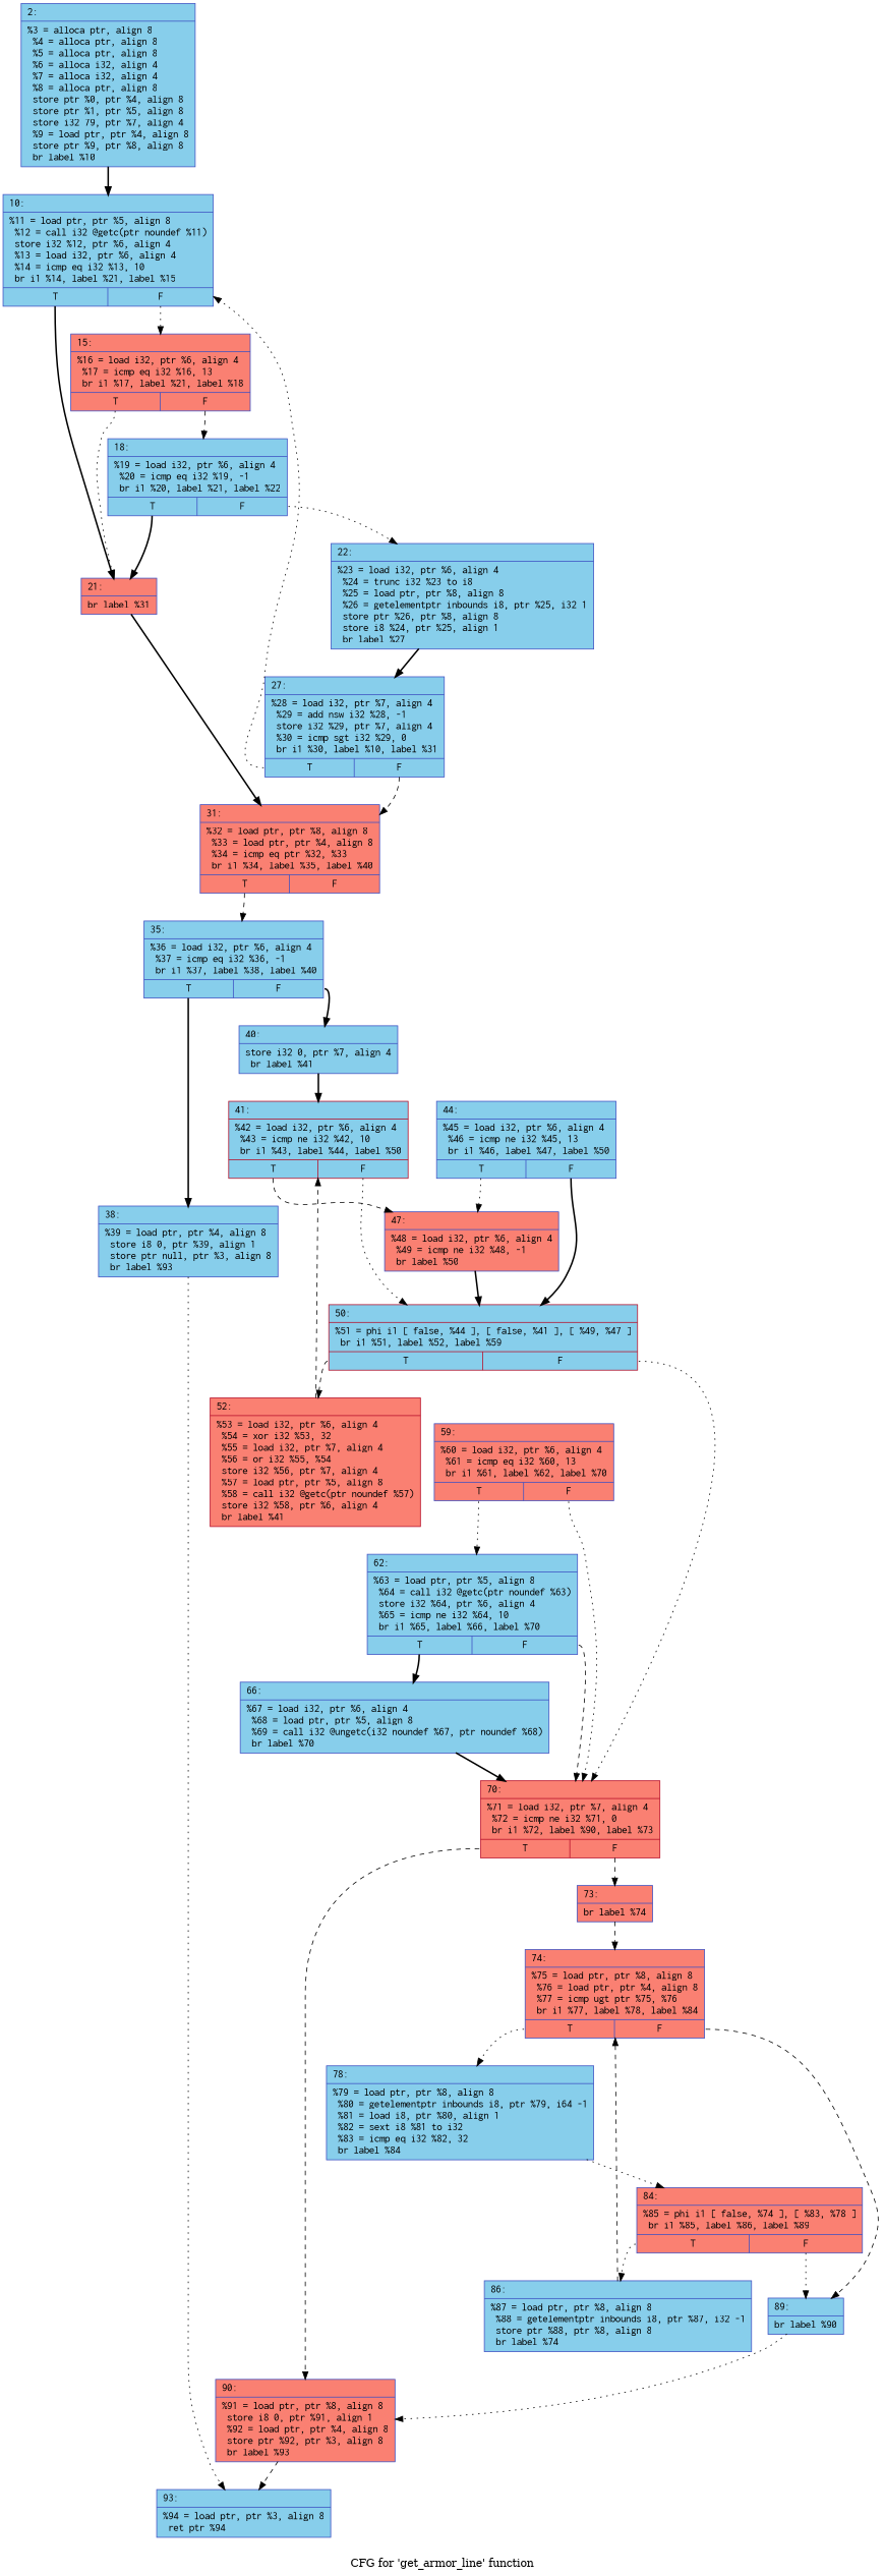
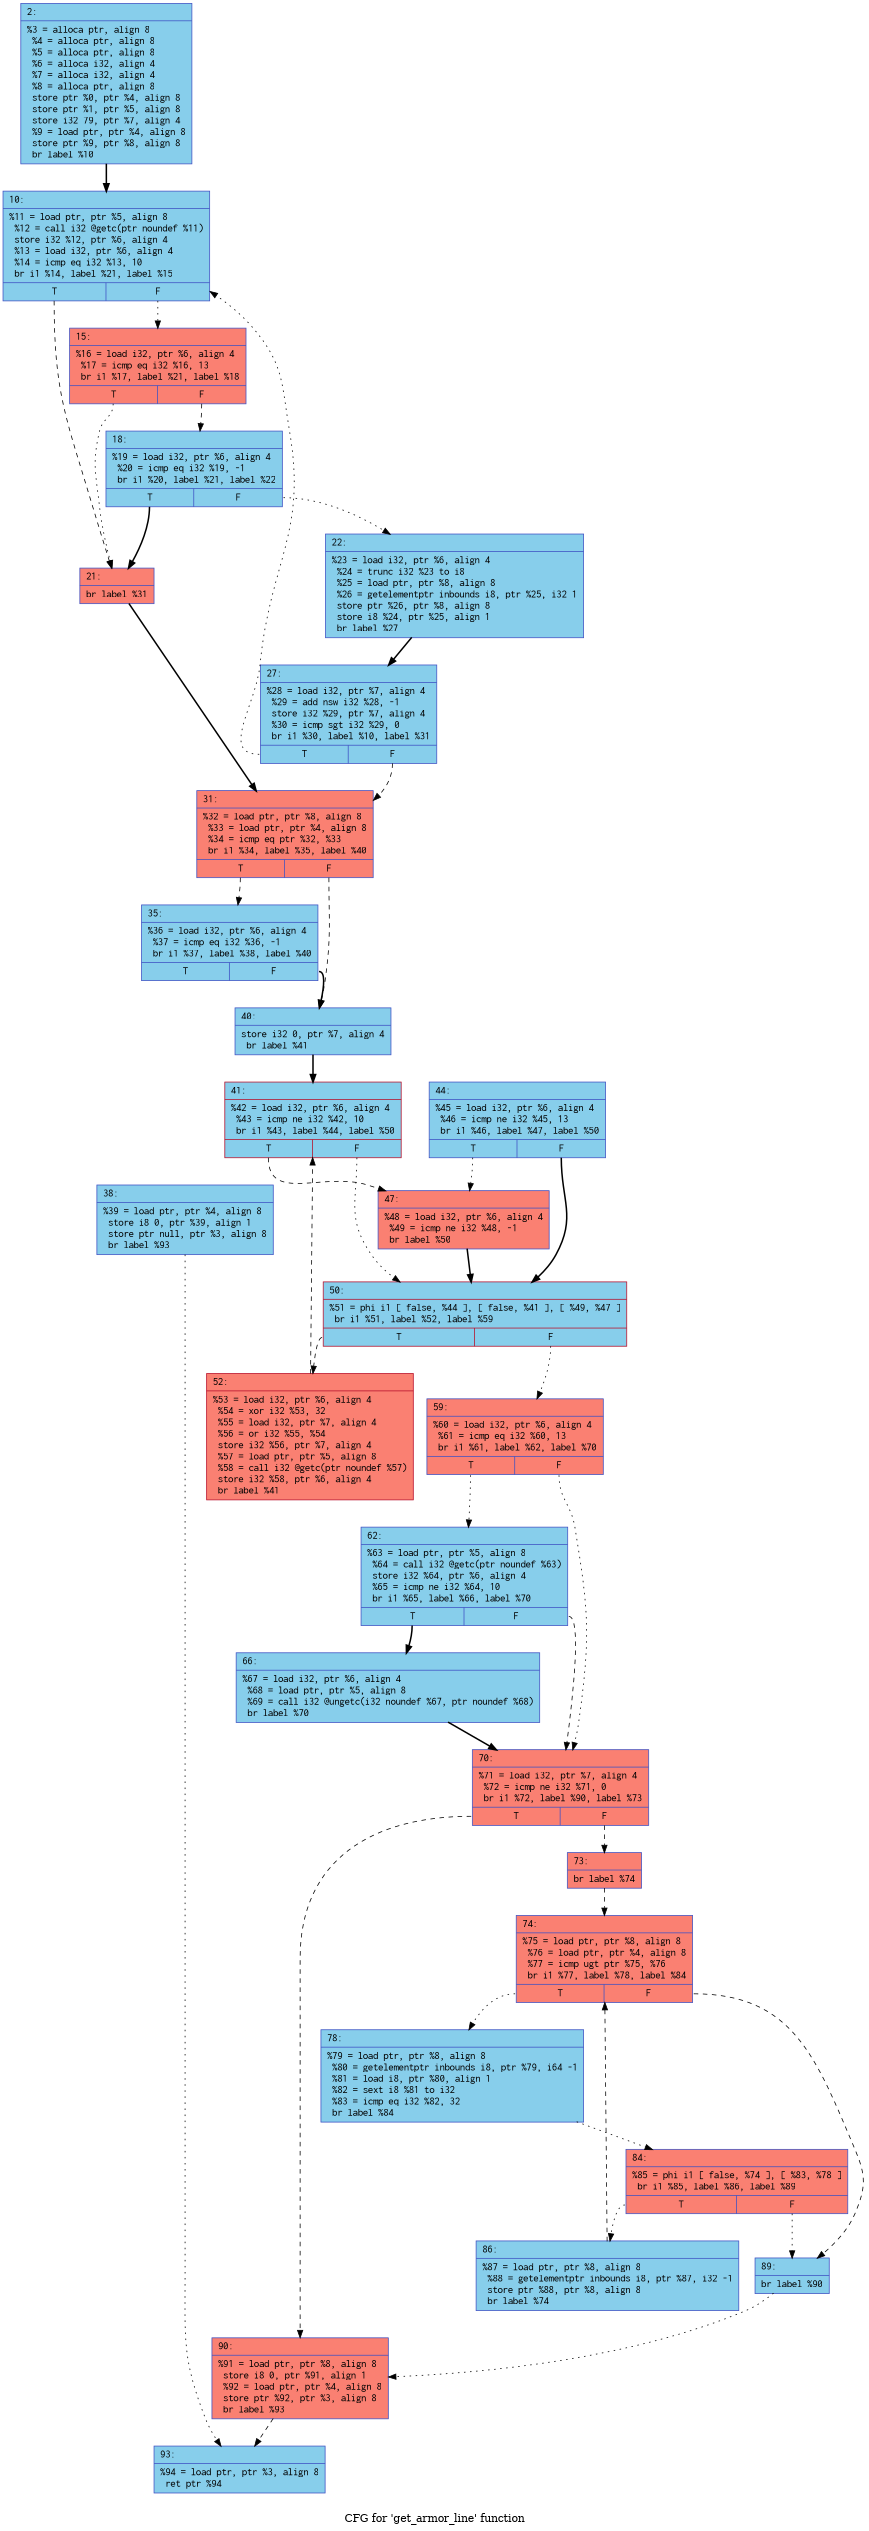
  digraph {
    label="CFG for 'get_armor_line' function"
    node [color="#3d50c3ff" fillcolor=skyblue fontname=Courier shape=record style=filled]
    edge [style=dotted tailport=s0]
    n1 [label="{2:\l|  %3 = alloca ptr, align 8\l  %4 = alloca ptr, align 8\l  %5 = alloca ptr, align 8\l  %6 = alloca i32, align 4\l  %7 = alloca i32, align 4\l  %8 = alloca ptr, align 8\l  store ptr %0, ptr %4, align 8\l  store ptr %1, ptr %5, align 8\l  store i32 79, ptr %7, align 4\l  %9 = load ptr, ptr %4, align 8\l  store ptr %9, ptr %8, align 8\l  br label %10\l}"]
    n2 [label="{10:\l|  %11 = load ptr, ptr %5, align 8\l  %12 = call i32 @getc(ptr noundef %11)\l  store i32 %12, ptr %6, align 4\l  %13 = load i32, ptr %6, align 4\l  %14 = icmp eq i32 %13, 10\l  br i1 %14, label %21, label %15\l|{<s0>T|<s1>F}}"]
    n3 [fillcolor=salmon label="{21:\l|  br label %31\l}"]
    n4 [fillcolor=salmon label="{15:\l|  %16 = load i32, ptr %6, align 4\l  %17 = icmp eq i32 %16, 13\l  br i1 %17, label %21, label %18\l|{<s0>T|<s1>F}}"]
    n5 [fillcolor=salmon label="{31:\l|  %32 = load ptr, ptr %8, align 8\l  %33 = load ptr, ptr %4, align 8\l  %34 = icmp eq ptr %32, %33\l  br i1 %34, label %35, label %40\l|{<s0>T|<s1>F}}"]
    n6 [label="{18:\l|  %19 = load i32, ptr %6, align 4\l  %20 = icmp eq i32 %19, -1\l  br i1 %20, label %21, label %22\l|{<s0>T|<s1>F}}"]
    n7 [label="{35:\l|  %36 = load i32, ptr %6, align 4\l  %37 = icmp eq i32 %36, -1\l  br i1 %37, label %38, label %40\l|{<s0>T|<s1>F}}"]
    n8 [label="{40:\l|  store i32 0, ptr %7, align 4\l  br label %41\l}"]
    n9 [label="{22:\l|  %23 = load i32, ptr %6, align 4\l  %24 = trunc i32 %23 to i8\l  %25 = load ptr, ptr %8, align 8\l  %26 = getelementptr inbounds i8, ptr %25, i32 1\l  store ptr %26, ptr %8, align 8\l  store i8 %24, ptr %25, align 1\l  br label %27\l}"]
    n10 [label="{27:\l|  %28 = load i32, ptr %7, align 4\l  %29 = add nsw i32 %28, -1\l  store i32 %29, ptr %7, align 4\l  %30 = icmp sgt i32 %29, 0\l  br i1 %30, label %10, label %31\l|{<s0>T|<s1>F}}"]
    n11 [label="{38:\l|  %39 = load ptr, ptr %4, align 8\l  store i8 0, ptr %39, align 1\l  store ptr null, ptr %3, align 8\l  br label %93\l}"]
    n12 [color="#b70d28ff" label="{41:\l|  %42 = load i32, ptr %6, align 4\l  %43 = icmp ne i32 %42, 10\l  br i1 %43, label %44, label %50\l|{<s0>T|<s1>F}}"]
    n13 [label="{93:\l|  %94 = load ptr, ptr %3, align 8\l  ret ptr %94\l}"]
    n14 [color="#b70d28ff" label="{50:\l|  %51 = phi i1 [ false, %44 ], [ false, %41 ], [ %49, %47 ]\l  br i1 %51, label %52, label %59\l|{<s0>T|<s1>F}}"]
    n15 [fillcolor=salmon label="{47:\l|  %48 = load i32, ptr %6, align 4\l  %49 = icmp ne i32 %48, -1\l  br label %50\l}"]
    n16 [label="{44:\l|  %45 = load i32, ptr %6, align 4\l  %46 = icmp ne i32 %45, 13\l  br i1 %46, label %47, label %50\l|{<s0>T|<s1>F}}"]
    n17 [color="#b70d28ff" fillcolor=salmon label="{52:\l|  %53 = load i32, ptr %6, align 4\l  %54 = xor i32 %53, 32\l  %55 = load i32, ptr %7, align 4\l  %56 = or i32 %55, %54\l  store i32 %56, ptr %7, align 4\l  %57 = load ptr, ptr %5, align 8\l  %58 = call i32 @getc(ptr noundef %57)\l  store i32 %58, ptr %6, align 4\l  br label %41\l}"]
    n18 [fillcolor=salmon label="{59:\l|  %60 = load i32, ptr %6, align 4\l  %61 = icmp eq i32 %60, 13\l  br i1 %61, label %62, label %70\l|{<s0>T|<s1>F}}"]
    n19 [label="{62:\l|  %63 = load ptr, ptr %5, align 8\l  %64 = call i32 @getc(ptr noundef %63)\l  store i32 %64, ptr %6, align 4\l  %65 = icmp ne i32 %64, 10\l  br i1 %65, label %66, label %70\l|{<s0>T|<s1>F}}"]
-   n20 [color="#b70d28ff" fillcolor=salmon label="{70:\l|  %71 = load i32, ptr %7, align 4\l  %72 = icmp ne i32 %71, 0\l  br i1 %72, label %90, label %73\l|{<s0>T|<s1>F}}"]
+   n20 [fillcolor=salmon label="{70:\l|  %71 = load i32, ptr %7, align 4\l  %72 = icmp ne i32 %71, 0\l  br i1 %72, label %90, label %73\l|{<s0>T|<s1>F}}"]
    n21 [label="{66:\l|  %67 = load i32, ptr %6, align 4\l  %68 = load ptr, ptr %5, align 8\l  %69 = call i32 @ungetc(i32 noundef %67, ptr noundef %68)\l  br label %70\l}"]
    n22 [fillcolor=salmon label="{90:\l|  %91 = load ptr, ptr %8, align 8\l  store i8 0, ptr %91, align 1\l  %92 = load ptr, ptr %4, align 8\l  store ptr %92, ptr %3, align 8\l  br label %93\l}"]
    n23 [fillcolor=salmon label="{73:\l|  br label %74\l}"]
    n24 [fillcolor=salmon label="{74:\l|  %75 = load ptr, ptr %8, align 8\l  %76 = load ptr, ptr %4, align 8\l  %77 = icmp ugt ptr %75, %76\l  br i1 %77, label %78, label %84\l|{<s0>T|<s1>F}}"]
    n25 [label="{78:\l|  %79 = load ptr, ptr %8, align 8\l  %80 = getelementptr inbounds i8, ptr %79, i64 -1\l  %81 = load i8, ptr %80, align 1\l  %82 = sext i8 %81 to i32\l  %83 = icmp eq i32 %82, 32\l  br label %84\l}"]
    n26 [label="{89:\l|  br label %90\l}"]
    n27 [fillcolor=salmon label="{84:\l|  %85 = phi i1 [ false, %74 ], [ %83, %78 ]\l  br i1 %85, label %86, label %89\l|{<s0>T|<s1>F}}"]
    n28 [label="{86:\l|  %87 = load ptr, ptr %8, align 8\l  %88 = getelementptr inbounds i8, ptr %87, i32 -1\l  store ptr %88, ptr %8, align 8\l  br label %74\l}"]
    n1 -> n2 [style=bold]
-   n2 -> n3 [style=bold]
+   n2 -> n3 [style=dashed]
    n2 -> n4 [tailport=s1]
    n3 -> n5 [style=bold]
    n4 -> n3
    n4 -> n6 [style=dashed tailport=s1]
    n5 -> n7 [style=dashed]
+   n5 -> n8 [style=dashed tailport=s1]
    n6 -> n3 [style=bold]
    n6 -> n9 [tailport=s1]
    n7 -> n8 [style=bold tailport=s1]
-   n7 -> n11 [style=bold]
    n8 -> n12 [style=bold]
    n9 -> n10 [style=bold]
    n10 -> n2
    n10 -> n5 [style=dashed tailport=s1]
    n11 -> n13
    n12 -> n14 [tailport=s1]
    n12 -> n15 [style=dashed]
    n14 -> n17 [style=dashed]
-   n14 -> n20 [tailport=s1]
+   n14 -> n18 [tailport=s1]
    n15 -> n14 [style=bold]
    n16 -> n14 [style=bold tailport=s1]
    n16 -> n15
    n17 -> n12 [style=dashed]
    n18 -> n19
    n18 -> n20 [tailport=s1]
    n19 -> n20 [style=dashed tailport=s1]
    n19 -> n21 [style=bold]
    n20 -> n22 [style=dashed]
    n20 -> n23 [style=dashed tailport=s1]
    n21 -> n20 [style=bold]
    n22 -> n13 [style=dashed]
    n23 -> n24 [style=dashed]
    n24 -> n25
    n24 -> n26 [style=dashed tailport=s1]
    n25 -> n27
    n26 -> n22
    n27 -> n26 [tailport=s1]
    n27 -> n28
    n28 -> n24 [style=dashed]
  }
